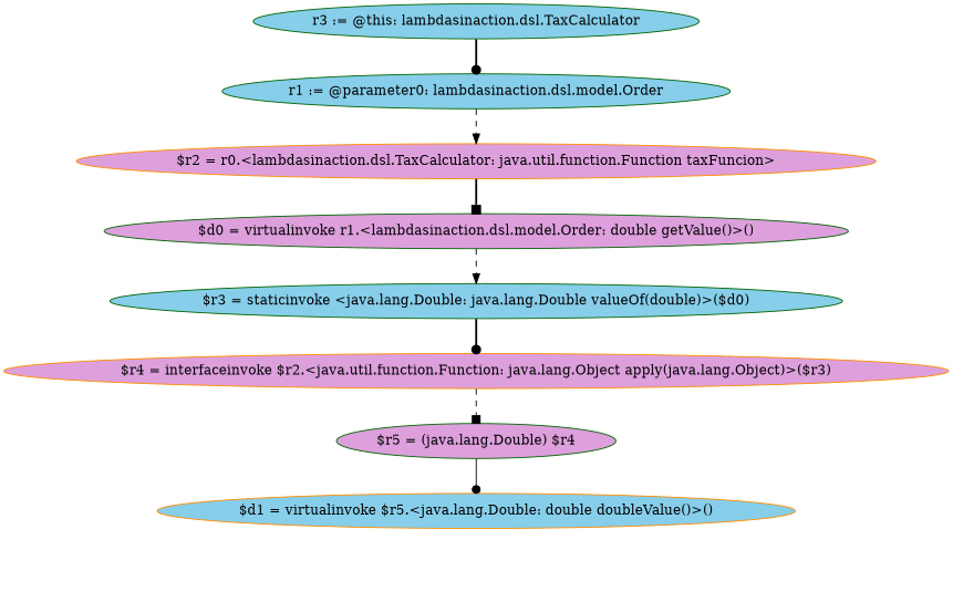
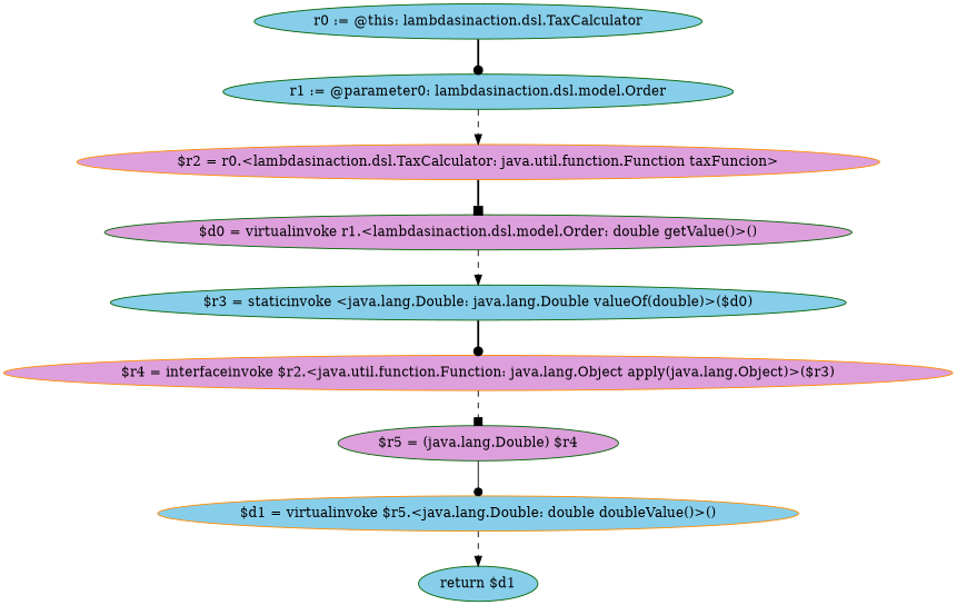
  digraph {
    node [color=darkgreen fillcolor=skyblue style=filled]
    edge [arrowhead=dot style=dashed]
-   "r0 := @this: lambdasinaction.dsl.TaxCalculator" [label="r3 := @this: lambdasinaction.dsl.TaxCalculator"]
+   "r0 := @this: lambdasinaction.dsl.TaxCalculator"
    "r1 := @parameter0: lambdasinaction.dsl.model.Order"
    "$r2 = r0.<lambdasinaction.dsl.TaxCalculator: java.util.function.Function taxFuncion>" [color=darkorange fillcolor=plum]
    "$d0 = virtualinvoke r1.<lambdasinaction.dsl.model.Order: double getValue()>()" [fillcolor=plum]
    "$r3 = staticinvoke <java.lang.Double: java.lang.Double valueOf(double)>($d0)"
    "$r4 = interfaceinvoke $r2.<java.util.function.Function: java.lang.Object apply(java.lang.Object)>($r3)" [color=darkorange fillcolor=plum]
    "$r5 = (java.lang.Double) $r4" [fillcolor=plum]
    "$d1 = virtualinvoke $r5.<java.lang.Double: double doubleValue()>()" [color=darkorange]
+   "return $d1"
    "r0 := @this: lambdasinaction.dsl.TaxCalculator" -> "r1 := @parameter0: lambdasinaction.dsl.model.Order" [style=bold]
    "r1 := @parameter0: lambdasinaction.dsl.model.Order" -> "$r2 = r0.<lambdasinaction.dsl.TaxCalculator: java.util.function.Function taxFuncion>" [arrowhead=normal]
    "$r2 = r0.<lambdasinaction.dsl.TaxCalculator: java.util.function.Function taxFuncion>" -> "$d0 = virtualinvoke r1.<lambdasinaction.dsl.model.Order: double getValue()>()" [arrowhead=box style=bold]
    "$d0 = virtualinvoke r1.<lambdasinaction.dsl.model.Order: double getValue()>()" -> "$r3 = staticinvoke <java.lang.Double: java.lang.Double valueOf(double)>($d0)" [arrowhead=normal]
    "$r3 = staticinvoke <java.lang.Double: java.lang.Double valueOf(double)>($d0)" -> "$r4 = interfaceinvoke $r2.<java.util.function.Function: java.lang.Object apply(java.lang.Object)>($r3)" [style=bold]
    "$r4 = interfaceinvoke $r2.<java.util.function.Function: java.lang.Object apply(java.lang.Object)>($r3)" -> "$r5 = (java.lang.Double) $r4" [arrowhead=box]
    "$r5 = (java.lang.Double) $r4" -> "$d1 = virtualinvoke $r5.<java.lang.Double: double doubleValue()>()" [style=solid]
+   "$d1 = virtualinvoke $r5.<java.lang.Double: double doubleValue()>()" -> "return $d1" [arrowhead=normal]
  }
